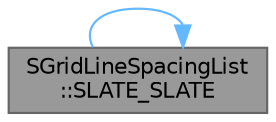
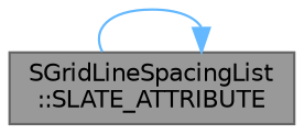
  digraph {
    rankdir=LR
-   n1 [color=gray40 fillcolor=grey60 fontcolor=black fontname=Helvetica fontsize=10 height=0.2 label="SGridLineSpacingList\l::SLATE_SLATE" shape=box style=filled width=0.4]
+   n1 [color=gray40 fillcolor=grey60 fontcolor=black fontname=Helvetica fontsize=10 height=0.2 label="SGridLineSpacingList\l::SLATE_ATTRIBUTE" shape=box style=filled width=0.4]
    n1 -> n1 [color=steelblue1 fontname=Helvetica fontsize=10 labelfontname=Helvetica labelfontsize=10 style=solid]
  }
